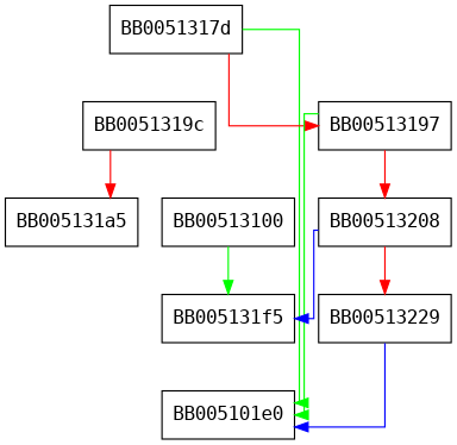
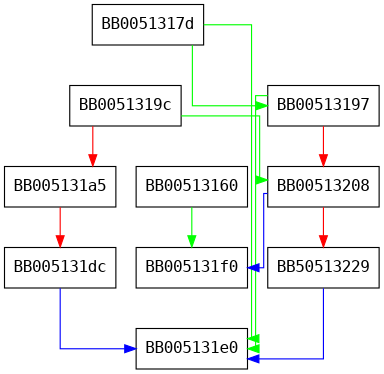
  digraph {
    fontname="DejaVu Sans Mono"
    splines=ortho
    node [fontname="DejaVu Sans Mono" shape=box]
    edge [color=red fontname="DejaVu Sans Mono"]
-   BB00513160 [label=BB00513100]
-   BB005131f0 [label=BB005131f5]
+   BB00513160
+   BB005131f0
    BB0051317d
-   BB005131e0 [label=BB005101e0]
+   BB005131e0
    BB00513197
    BB00513208
    BB0051319c
    BB005131a5
-   BB00513229
+   BB00513229 [label=BB50513229]
+   BB005131dc
    BB00513160 -> BB005131f0 [color=green]
    BB0051317d -> BB005131e0 [color=green]
-   BB0051317d -> BB00513197
+   BB0051317d -> BB00513197 [color=green]
    BB00513197 -> BB005131e0 [color=green]
    BB00513197 -> BB00513208
    BB00513208 -> BB005131f0 [color=blue]
    BB00513208 -> BB00513229
+   BB0051319c -> BB00513208 [color=green]
    BB0051319c -> BB005131a5
+   BB005131a5 -> BB005131dc
    BB00513229 -> BB005131e0 [color=blue]
+   BB005131dc -> BB005131e0 [color=blue]
  }
